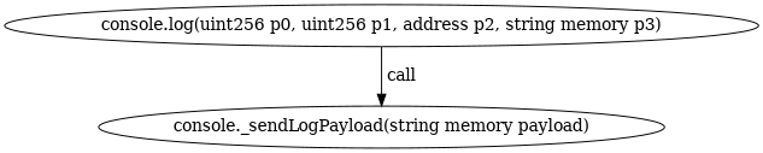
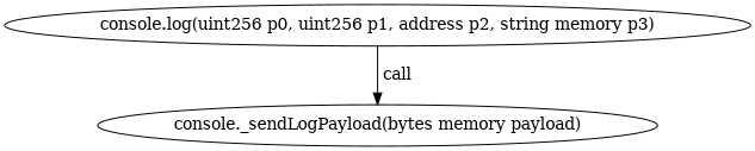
  digraph {
    "console.log(uint256 p0, uint256 p1, address p2, string memory p3)" [height=0.5 width=7.4738]
-   "console._sendLogPayload(bytes memory payload)" [height=0.5 width=5.7372 label="console._sendLogPayload(string memory payload)"]
+   "console._sendLogPayload(bytes memory payload)" [height=0.5 width=5.7372]
    "console.log(uint256 p0, uint256 p1, address p2, string memory p3)" -> "console._sendLogPayload(bytes memory payload)" [label=" call"]
  }
